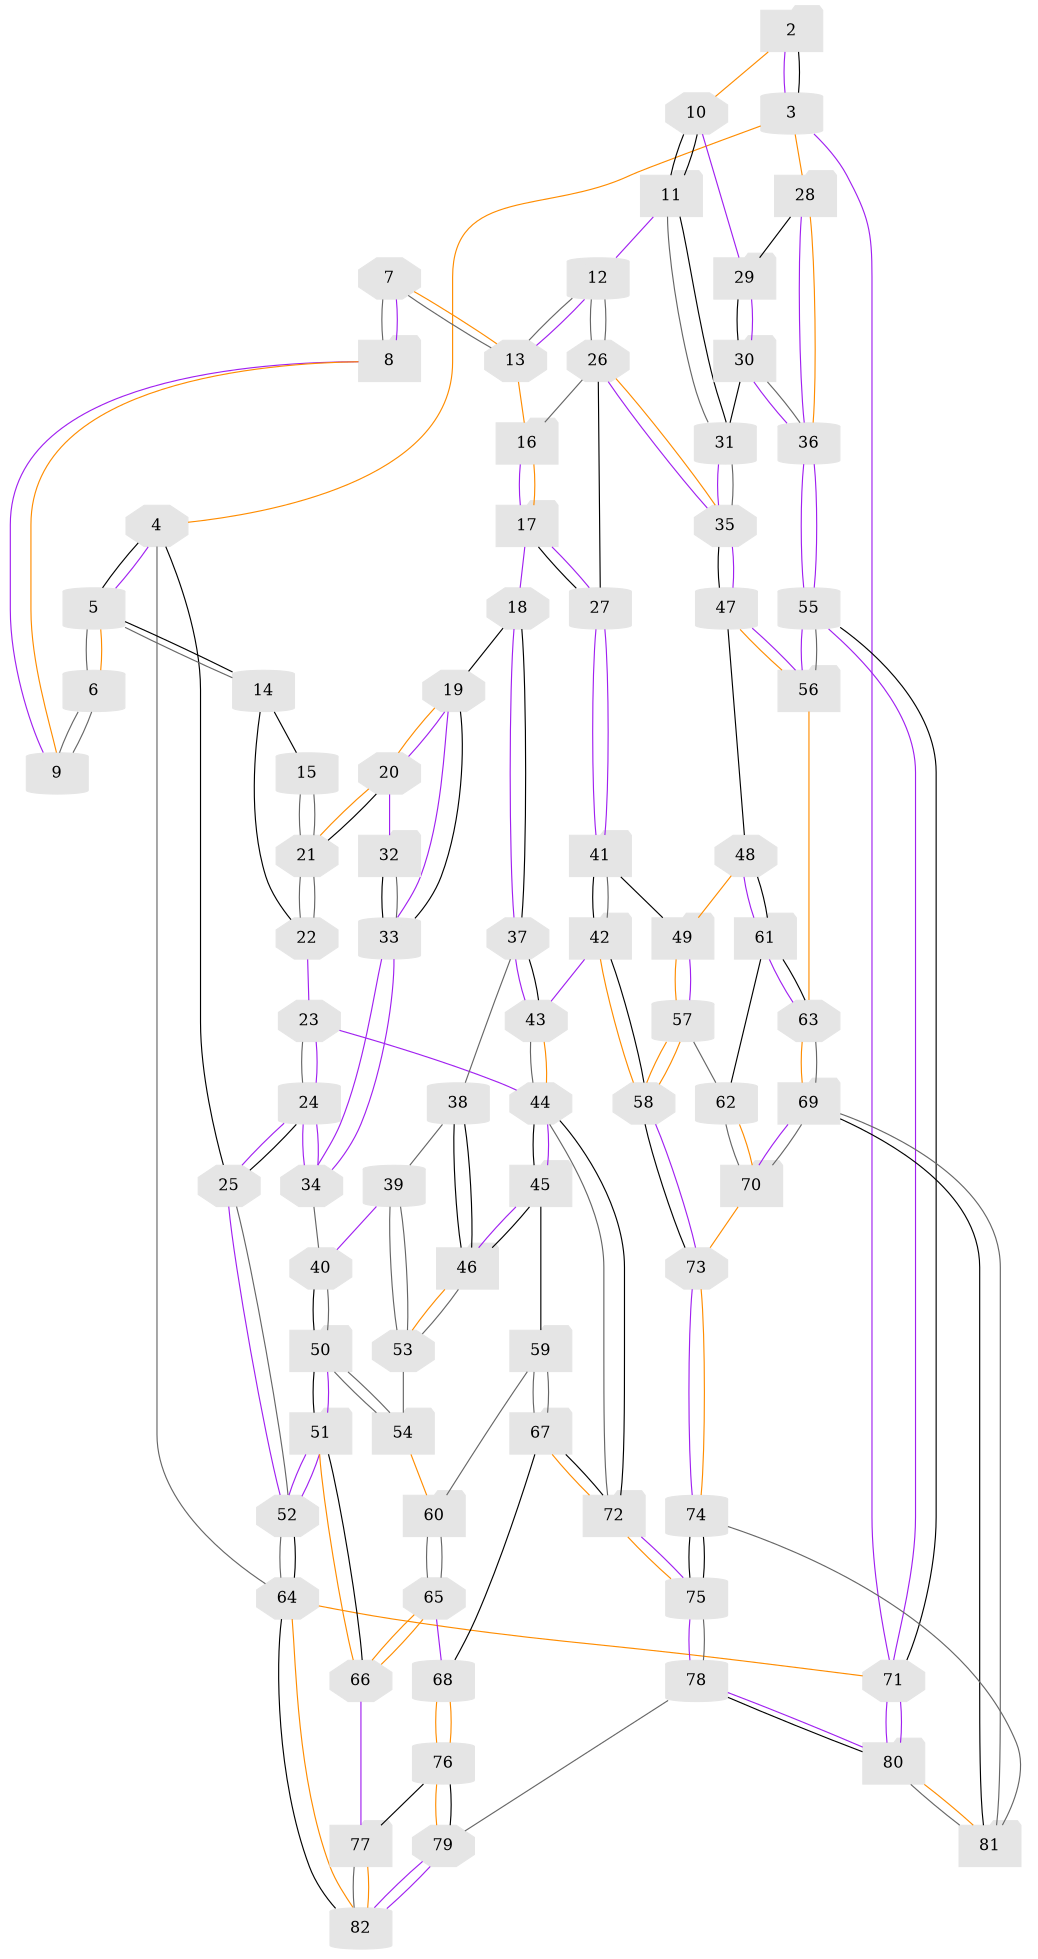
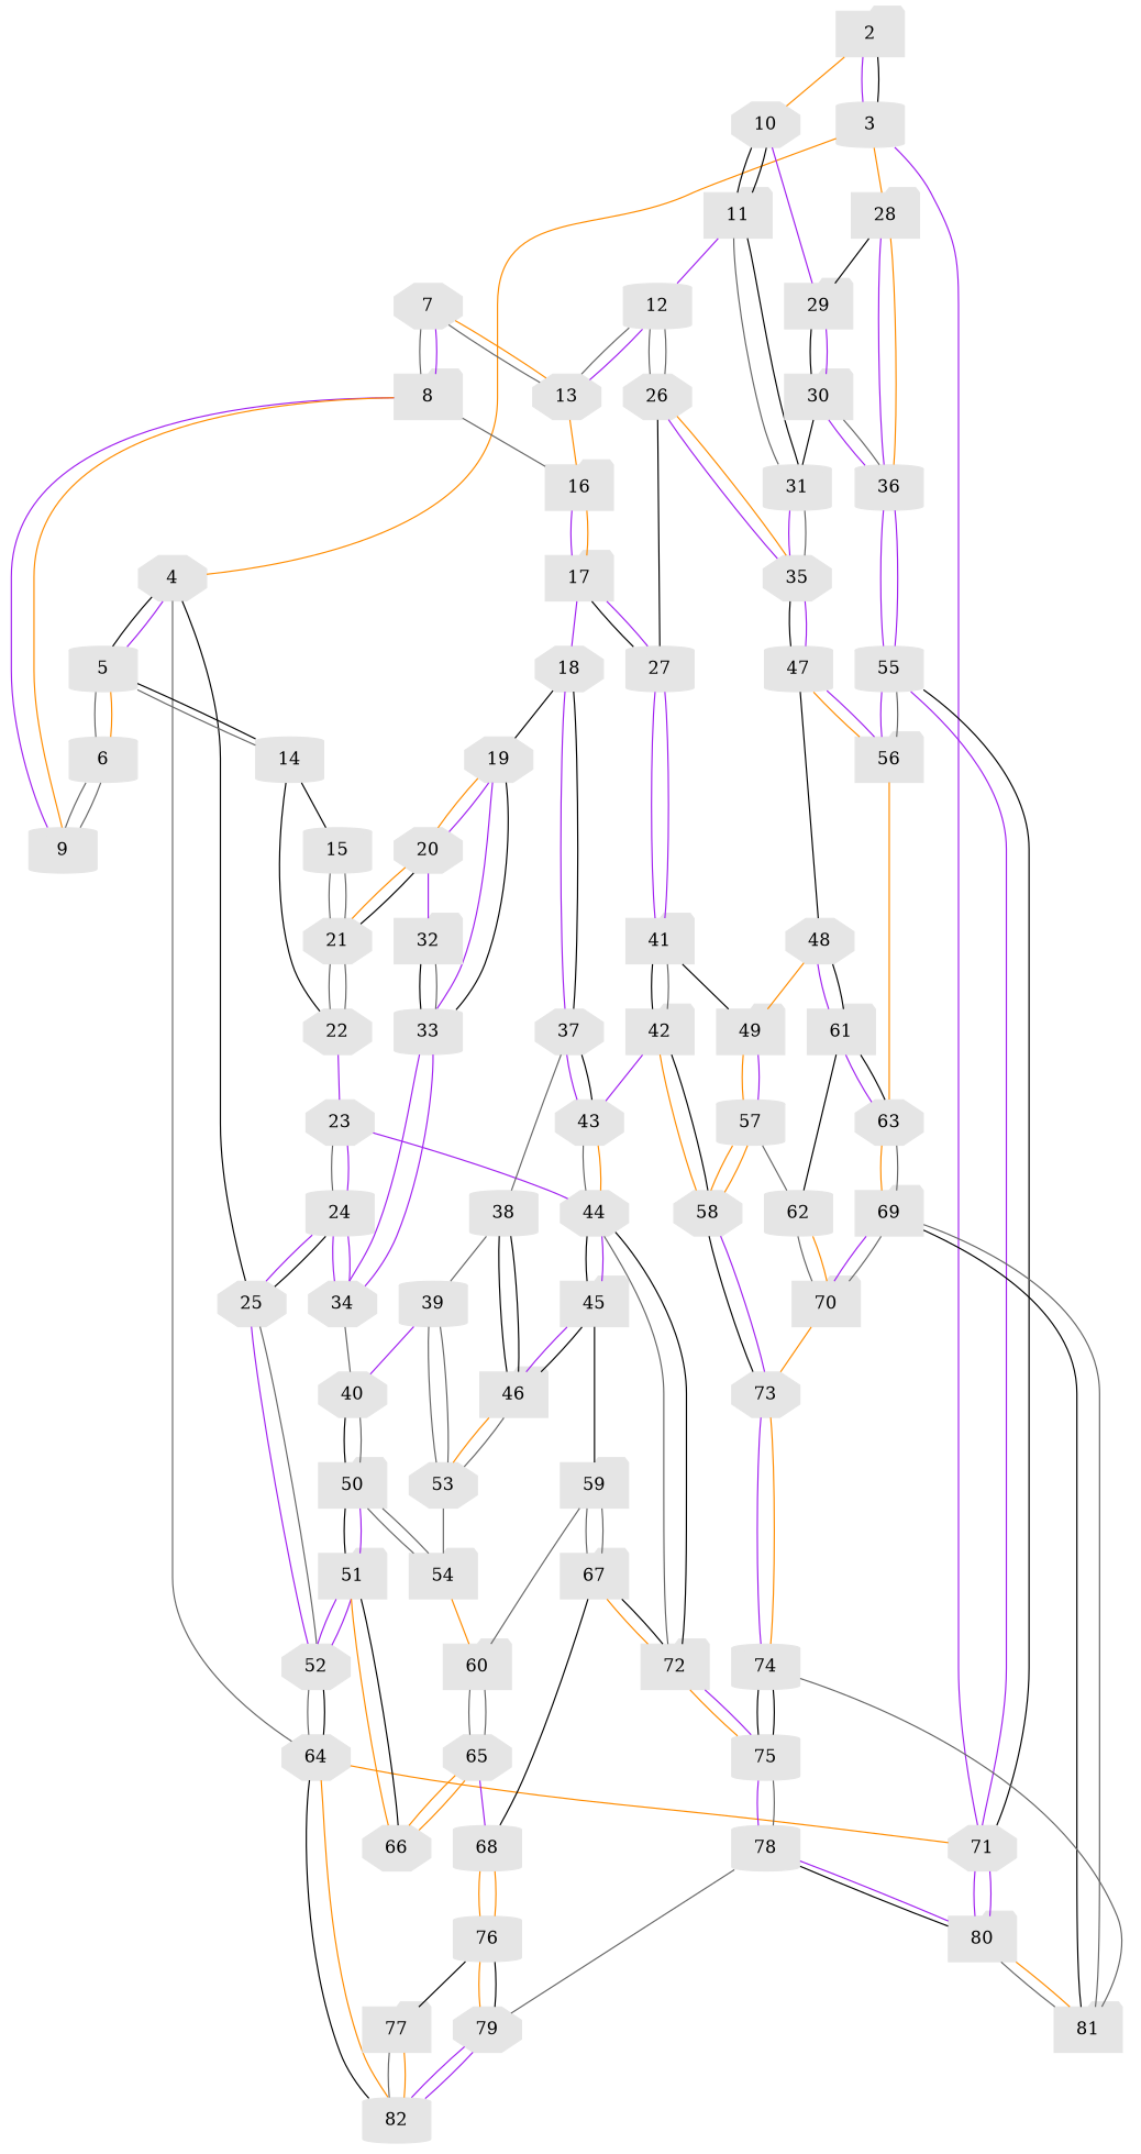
  graph {
    node [color=gray90 shape=octagon style=filled]
    edge [color=purple]
    3 [shape=cylinder]
    2 [shape=folder]
    10
    7
    8 [shape=folder]
    13
    4
    28 [shape=folder]
    71
    11 [shape=folder]
    29 [shape=folder]
    5 [shape=cylinder]
    25
    64
    36 [shape=cylinder]
    80 [shape=folder]
    6 [shape=cylinder]
    14 [shape=cylinder]
    52
    82 [shape=cylinder]
    9 [shape=cylinder]
    15 [shape=cylinder]
    22
    16 [shape=folder]
    17 [shape=folder]
    12 [shape=cylinder]
    31 [shape=cylinder]
    30 [shape=folder]
    26
    35
    27 [shape=cylinder]
    21
    23
    18
    19
    37
    41 [shape=folder]
    20
    33 [shape=cylinder]
    38 [shape=cylinder]
    43
    32 [shape=folder]
    34
    24 [shape=cylinder]
    44
    40
    47 [shape=cylinder]
    42 [shape=folder]
    49 [shape=folder]
    55 [shape=cylinder]
    50 [shape=folder]
    48
    56 [shape=folder]
    39 [shape=cylinder]
    46 [shape=folder]
    53
    54 [shape=folder]
    51 [shape=folder]
    58
    57 [shape=cylinder]
    73
    45 [shape=folder]
    72 [shape=folder]
    59 [shape=folder]
    75 [shape=cylinder]
    60 [shape=folder]
    67 [shape=folder]
    61 [shape=folder]
    63
    62 [shape=cylinder]
    66
    77 [shape=folder]
    65
    69 [shape=folder]
    70 [shape=folder]
    74 [shape=cylinder]
    68 [shape=cylinder]
    81 [shape=folder]
    76 [shape=cylinder]
    79
    78 [shape=cylinder]
    3 -- 4 [color=darkorange]
    3 -- 28 [color=darkorange]
    3 -- 71
    2 -- 3
    2 -- 3 [color=black]
    2 -- 10 [color=darkorange]
    10 -- 11 [color=black]
    10 -- 11 [color=black]
    10 -- 29
    7 -- 8 [color=gray40]
    7 -- 8
    7 -- 13 [color=gray40]
    7 -- 13 [color=darkorange]
    8 -- 9
    8 -- 9 [color=darkorange]
-   26 -- 16 [color=gray40]
+   8 -- 16 [color=gray40]
    13 -- 16 [color=darkorange]
    4 -- 5 [color=black]
    4 -- 5
    4 -- 25 [color=black]
    4 -- 64 [color=gray40]
    28 -- 29 [color=black]
    28 -- 36
    28 -- 36 [color=darkorange]
    71 -- 80
    71 -- 80
    11 -- 12
    11 -- 31 [color=gray40]
    11 -- 31 [color=black]
    29 -- 30 [color=black]
    29 -- 30
    5 -- 6 [color=gray40]
    5 -- 6 [color=darkorange]
    5 -- 14 [color=gray40]
    5 -- 14 [color=black]
    25 -- 52
    25 -- 52 [color=gray40]
    64 -- 71 [color=darkorange]
    64 -- 82 [color=black]
    64 -- 82 [color=darkorange]
    36 -- 55
    36 -- 55
    80 -- 81 [color=gray40]
    80 -- 81 [color=darkorange]
    6 -- 9 [color=gray40]
    6 -- 9 [color=gray40]
    14 -- 15 [color=black]
    14 -- 22 [color=black]
    52 -- 64 [color=gray40]
    52 -- 64 [color=black]
    15 -- 21 [color=gray40]
    15 -- 21 [color=gray40]
    22 -- 23
    16 -- 17
    16 -- 17 [color=darkorange]
    17 -- 27 [color=black]
    17 -- 27
    17 -- 18
    12 -- 13 [color=gray40]
    12 -- 13
    12 -- 26 [color=gray40]
    12 -- 26 [color=gray40]
    31 -- 35
    31 -- 35 [color=gray40]
    30 -- 36
    30 -- 36 [color=gray40]
    30 -- 31 [color=black]
    26 -- 35
    26 -- 35 [color=darkorange]
    26 -- 27 [color=black]
    35 -- 47 [color=black]
    35 -- 47
    27 -- 41
    27 -- 41
    21 -- 22 [color=gray40]
    21 -- 22 [color=gray40]
    23 -- 24 [color=gray40]
    23 -- 24
    23 -- 44
    18 -- 19 [color=black]
    18 -- 37
    18 -- 37 [color=black]
    19 -- 20 [color=darkorange]
    19 -- 20
    19 -- 33
    19 -- 33 [color=black]
    37 -- 38 [color=gray40]
    37 -- 43
    37 -- 43 [color=black]
    41 -- 42 [color=black]
    41 -- 42 [color=gray40]
    41 -- 49 [color=black]
    20 -- 21 [color=darkorange]
    20 -- 21 [color=black]
    20 -- 32
    33 -- 34
    33 -- 34
    38 -- 39 [color=gray40]
    38 -- 46 [color=black]
    38 -- 46 [color=black]
    43 -- 44 [color=gray40]
    43 -- 44 [color=darkorange]
    32 -- 33 [color=black]
    32 -- 33 [color=gray40]
    34 -- 40 [color=gray40]
    24 -- 25
    24 -- 25 [color=black]
    24 -- 34
    24 -- 34
    44 -- 45 [color=black]
    44 -- 45
    44 -- 72 [color=gray40]
    44 -- 72 [color=black]
    40 -- 50 [color=black]
    40 -- 50 [color=gray40]
    47 -- 48 [color=black]
    47 -- 56 [color=darkorange]
    47 -- 56
    42 -- 43
    42 -- 58 [color=darkorange]
    42 -- 58 [color=black]
    49 -- 57 [color=darkorange]
    49 -- 57
    55 -- 71
    55 -- 71 [color=black]
    55 -- 56
    55 -- 56 [color=gray40]
    50 -- 54 [color=gray40]
    50 -- 54 [color=gray40]
    50 -- 51 [color=black]
    50 -- 51
    48 -- 49 [color=darkorange]
    48 -- 61
    48 -- 61 [color=black]
    56 -- 63 [color=darkorange]
    39 -- 40
    39 -- 53 [color=gray40]
    39 -- 53 [color=gray40]
    46 -- 53 [color=darkorange]
    46 -- 53 [color=gray40]
    53 -- 54 [color=gray40]
    54 -- 60 [color=darkorange]
    51 -- 52
    51 -- 52
    51 -- 66 [color=darkorange]
    51 -- 66 [color=black]
    58 -- 73 [color=black]
    58 -- 73
    57 -- 58 [color=darkorange]
    57 -- 58 [color=darkorange]
    57 -- 62 [color=gray40]
    73 -- 74
    73 -- 74 [color=darkorange]
    45 -- 46
    45 -- 46 [color=black]
    45 -- 59 [color=black]
    72 -- 75 [color=darkorange]
    72 -- 75
    59 -- 60 [color=gray40]
    59 -- 67 [color=gray40]
    59 -- 67 [color=gray40]
    75 -- 78
    75 -- 78 [color=gray40]
    60 -- 65 [color=gray40]
    60 -- 65 [color=gray40]
    67 -- 72 [color=darkorange]
    67 -- 72 [color=black]
    67 -- 68 [color=black]
    61 -- 63
    61 -- 63 [color=black]
    61 -- 62 [color=black]
    63 -- 69 [color=darkorange]
    63 -- 69 [color=gray40]
    62 -- 70 [color=gray40]
    62 -- 70 [color=darkorange]
-   66 -- 77
    77 -- 82 [color=gray40]
    77 -- 82 [color=darkorange]
    65 -- 66 [color=darkorange]
    65 -- 66 [color=darkorange]
    65 -- 68
    69 -- 70
    69 -- 70 [color=gray40]
    69 -- 81 [color=black]
    69 -- 81 [color=gray40]
    70 -- 73 [color=darkorange]
    74 -- 75 [color=black]
    74 -- 75 [color=black]
    74 -- 81 [color=gray40]
    68 -- 76 [color=darkorange]
    68 -- 76 [color=darkorange]
    76 -- 77 [color=black]
    76 -- 79 [color=darkorange]
    76 -- 79 [color=black]
    79 -- 82
    79 -- 82
    78 -- 80 [color=black]
    78 -- 80
    78 -- 79 [color=gray40]
  }
